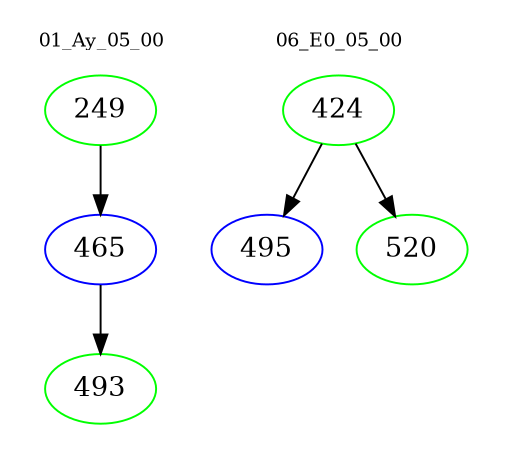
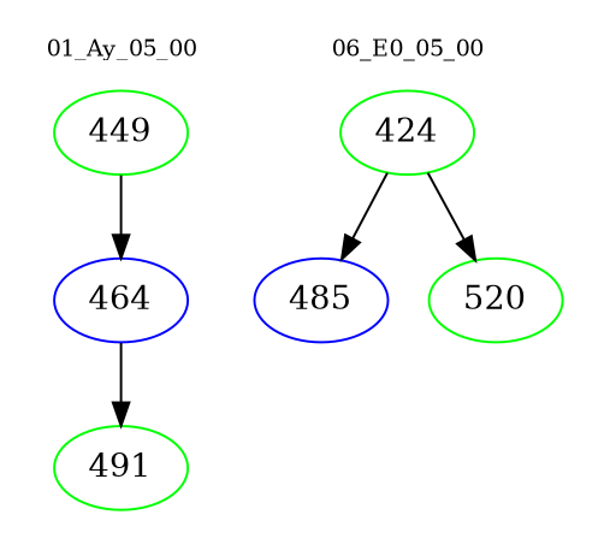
  digraph {
    node [color=green]
    edge [color=black]
-   n1 [label=249]
-   n2 [color=blue label=465]
-   n3 [label=493]
+   n1 [label=449]
+   n2 [color=blue label=464]
+   n3 [label=491]
    n4 [label=424]
-   n5 [color=blue label=495]
+   n5 [color=blue label=485]
    n6 [label=520]
    subgraph cluster_1 {
      color=white
      fontsize=10
      label="01_Ay_05_00"
      n1
      n2
      n3
    }
    subgraph cluster_2 {
      color=white
      fontsize=10
      label="06_E0_05_00"
      n4
      n5
      n6
    }
    n1 -> n2
    n2 -> n3
    n4 -> n5
    n4 -> n6
  }
